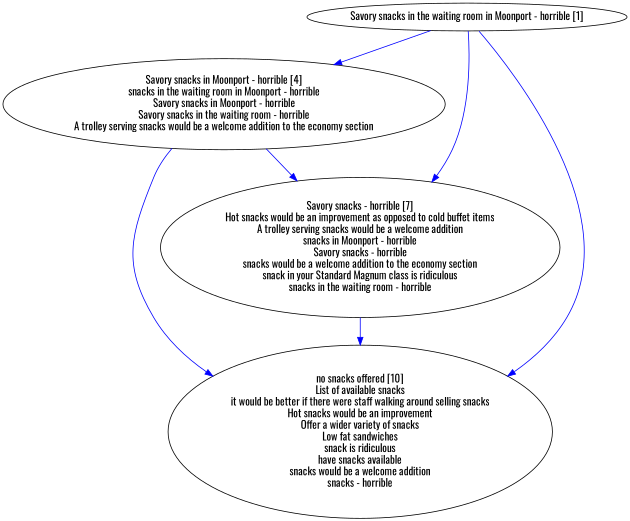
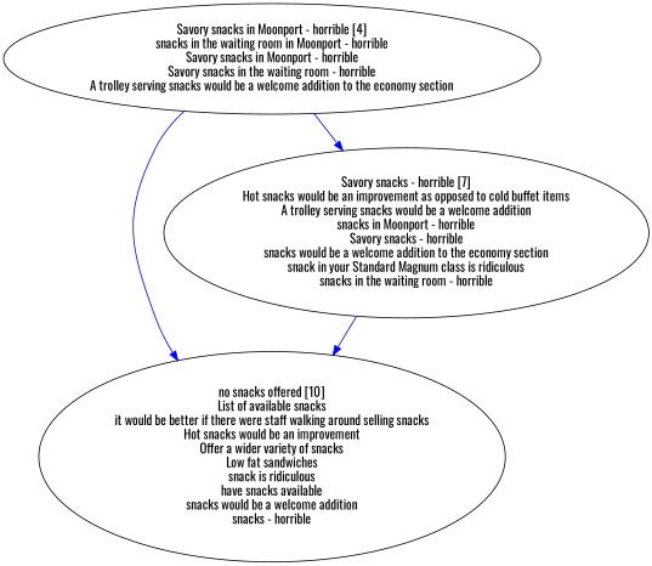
  digraph {
    fontname=Oswald
    node [fontname=Oswald]
    edge [color=blue fontname=Oswald]
    "Savory snacks in Moonport - horrible [4]\nsnacks in the waiting room in Moonport - horrible\nSavory snacks in Moonport - horrible\nSavory snacks in the waiting room - horrible\nA trolley serving snacks would be a welcome addition to the economy section"
    "no snacks offered [10]\nList of available snacks\nit would be better if there were staff walking around selling snacks\nHot snacks would be an improvement\nOffer a wider variety of snacks\nLow fat sandwiches\nsnack is ridiculous\nhave snacks available\nsnacks would be a welcome addition\nsnacks - horrible"
    "Savory snacks - horrible [7]\nHot snacks would be an improvement as opposed to cold buffet items\nA trolley serving snacks would be a welcome addition\nsnacks in Moonport - horrible\nSavory snacks - horrible\nsnacks would be a welcome addition to the economy section\nsnack in your Standard Magnum class is ridiculous\nsnacks in the waiting room - horrible"
-   "Savory snacks in the waiting room in Moonport - horrible [1]"
    "Savory snacks in Moonport - horrible [4]\nsnacks in the waiting room in Moonport - horrible\nSavory snacks in Moonport - horrible\nSavory snacks in the waiting room - horrible\nA trolley serving snacks would be a welcome addition to the economy section" -> "no snacks offered [10]\nList of available snacks\nit would be better if there were staff walking around selling snacks\nHot snacks would be an improvement\nOffer a wider variety of snacks\nLow fat sandwiches\nsnack is ridiculous\nhave snacks available\nsnacks would be a welcome addition\nsnacks - horrible"
    "Savory snacks in Moonport - horrible [4]\nsnacks in the waiting room in Moonport - horrible\nSavory snacks in Moonport - horrible\nSavory snacks in the waiting room - horrible\nA trolley serving snacks would be a welcome addition to the economy section" -> "Savory snacks - horrible [7]\nHot snacks would be an improvement as opposed to cold buffet items\nA trolley serving snacks would be a welcome addition\nsnacks in Moonport - horrible\nSavory snacks - horrible\nsnacks would be a welcome addition to the economy section\nsnack in your Standard Magnum class is ridiculous\nsnacks in the waiting room - horrible"
    "Savory snacks - horrible [7]\nHot snacks would be an improvement as opposed to cold buffet items\nA trolley serving snacks would be a welcome addition\nsnacks in Moonport - horrible\nSavory snacks - horrible\nsnacks would be a welcome addition to the economy section\nsnack in your Standard Magnum class is ridiculous\nsnacks in the waiting room - horrible" -> "no snacks offered [10]\nList of available snacks\nit would be better if there were staff walking around selling snacks\nHot snacks would be an improvement\nOffer a wider variety of snacks\nLow fat sandwiches\nsnack is ridiculous\nhave snacks available\nsnacks would be a welcome addition\nsnacks - horrible"
-   "Savory snacks in the waiting room in Moonport - horrible [1]" -> "Savory snacks in Moonport - horrible [4]\nsnacks in the waiting room in Moonport - horrible\nSavory snacks in Moonport - horrible\nSavory snacks in the waiting room - horrible\nA trolley serving snacks would be a welcome addition to the economy section"
-   "Savory snacks in the waiting room in Moonport - horrible [1]" -> "no snacks offered [10]\nList of available snacks\nit would be better if there were staff walking around selling snacks\nHot snacks would be an improvement\nOffer a wider variety of snacks\nLow fat sandwiches\nsnack is ridiculous\nhave snacks available\nsnacks would be a welcome addition\nsnacks - horrible"
-   "Savory snacks in the waiting room in Moonport - horrible [1]" -> "Savory snacks - horrible [7]\nHot snacks would be an improvement as opposed to cold buffet items\nA trolley serving snacks would be a welcome addition\nsnacks in Moonport - horrible\nSavory snacks - horrible\nsnacks would be a welcome addition to the economy section\nsnack in your Standard Magnum class is ridiculous\nsnacks in the waiting room - horrible"
  }
